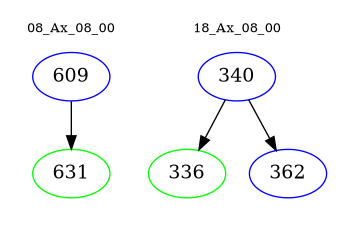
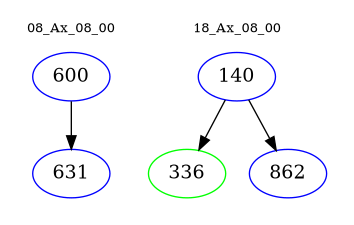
  digraph {
    node [color=blue]
    edge [color=black]
-   n1 [label=609]
-   n2 [color=green label=631]
-   n3 [label=340]
+   n1 [label=600]
+   n2 [label=631]
+   n3 [label=140]
    n4 [color=green label=336]
-   n5 [label=362]
+   n5 [label=862]
    subgraph cluster_1 {
      color=white
      fontsize=10
      label="08_Ax_08_00"
      n1
      n2
    }
    subgraph cluster_2 {
      color=white
      fontsize=10
      label="18_Ax_08_00"
      n3
      n4
      n5
    }
    n1 -> n2
    n3 -> n4
    n3 -> n5
  }
